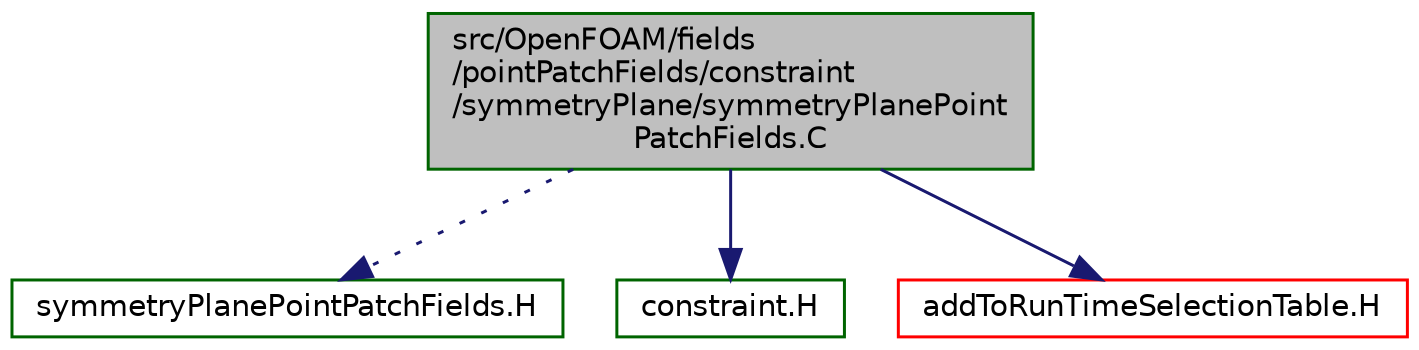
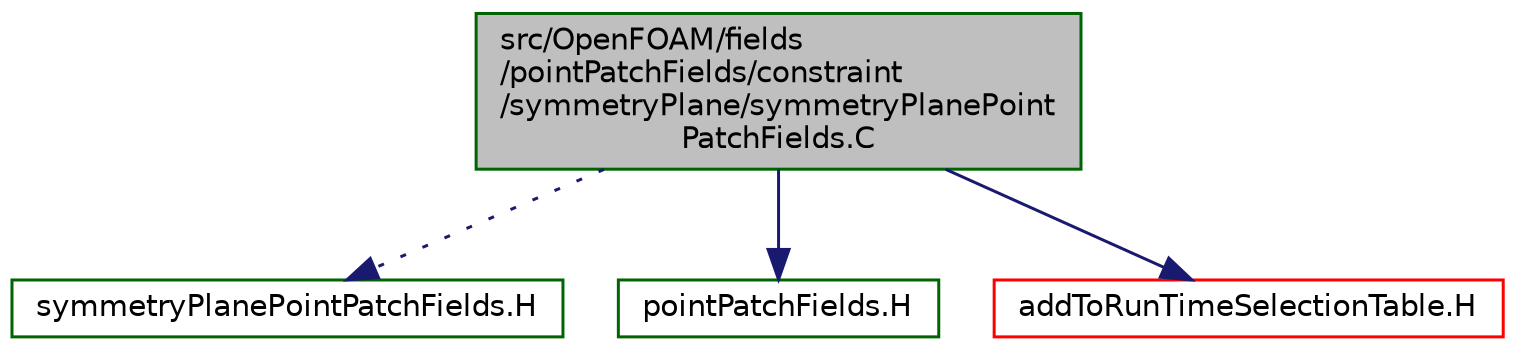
  digraph {
    node [color=darkgreen fontname=Helvetica fontsize=10 shape=record]
    edge [color=midnightblue fontname=Helvetica fontsize=10 labelfontname=Helvetica labelfontsize=10 style=solid]
    n1 [fillcolor=grey75 fontcolor=black height=0.2 label="src/OpenFOAM/fields\l/pointPatchFields/constraint\l/symmetryPlane/symmetryPlanePoint\lPatchFields.C" style=filled width=0.4]
    n2 [height=0.2 label="symmetryPlanePointPatchFields.H" width=0.4]
-   n3 [height=0.2 label="constraint.H" width=0.4]
+   n3 [height=0.2 label="pointPatchFields.H" width=0.4]
    n4 [color=red height=0.2 label="addToRunTimeSelectionTable.H" width=0.4]
    n1 -> n2 [style=dotted]
    n1 -> n3
    n1 -> n4
  }
